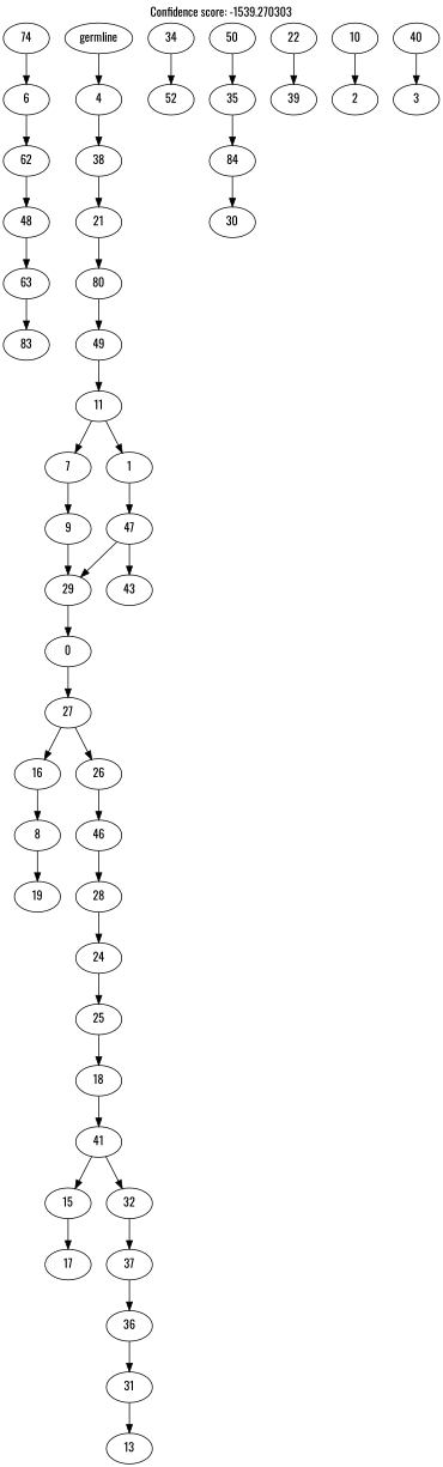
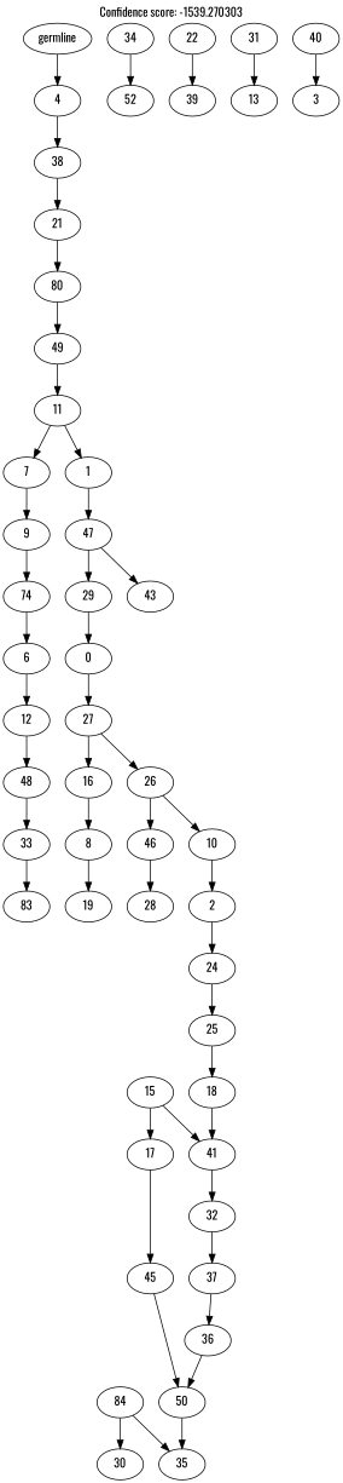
  digraph {
    fontname=Oswald
    label="Confidence score: -1539.270303"
    labelloc=t
    node [fontname=Oswald]
    edge [fontname=Oswald]
-   n1 [label=63]
+   n1 [label=33]
    n2 [label=83]
    n3 [label=48]
-   n4 [label=62]
+   n4 [label=12]
    n5 [label=6]
    n6 [label=74]
    n7 [label=9]
    n8 [label=7]
    n9 [label=8]
    n10 [label=19]
    n11 [label=16]
    n12 [label=27]
    n13 [label=26]
    n14 [label=0]
    n15 [label=29]
    n16 [label=34]
    n17 [label=52]
    n18 [label=28]
    n19 [label=46]
    n20 [label=84]
    n21 [label=30]
    n22 [label=35]
    n23 [label=50]
+   n24 [label=45]
    n25 [label=17]
    n26 [label=15]
    n27 [label=22]
    n28 [label=39]
    n29 [label=13]
    n30 [label=31]
    n31 [label=36]
    n32 [label=37]
    n33 [label=32]
    n34 [label=41]
    n35 [label=18]
    n36 [label=25]
    n37 [label=24]
    n38 [label=2]
    n39 [label=10]
    n40 [label=3]
    n41 [label=40]
    n42 [label=43]
    n43 [label=47]
    n44 [label=1]
    n45 [label=11]
    n46 [label=49]
    n47 [label=80]
    n48 [label=21]
    n49 [label=38]
    n50 [label=4]
    n51 [label=germline]
    n1 -> n2
    n3 -> n1
    n4 -> n3
    n5 -> n4
    n6 -> n5
-   n7 -> n15
+   n7 -> n6
    n8 -> n7
    n9 -> n10
    n11 -> n9
    n12 -> n11
    n12 -> n13
    n13 -> n19
+   n13 -> n39
    n14 -> n12
    n15 -> n14
    n16 -> n17
    n19 -> n18
    n20 -> n21
-   n22 -> n20
+   n20 -> n22
    n23 -> n22
+   n24 -> n23
+   n25 -> n24
    n26 -> n25
    n27 -> n28
    n30 -> n29
-   n31 -> n30
+   n31 -> n23
    n32 -> n31
    n33 -> n32
-   n34 -> n26
+   n26 -> n34
    n34 -> n33
    n35 -> n34
    n36 -> n35
    n37 -> n36
-   n18 -> n37
+   n38 -> n37
    n39 -> n38
    n41 -> n40
    n43 -> n15
    n43 -> n42
    n44 -> n43
    n45 -> n8
    n45 -> n44
    n46 -> n45
    n47 -> n46
    n48 -> n47
    n49 -> n48
    n50 -> n49
    n51 -> n50
  }
